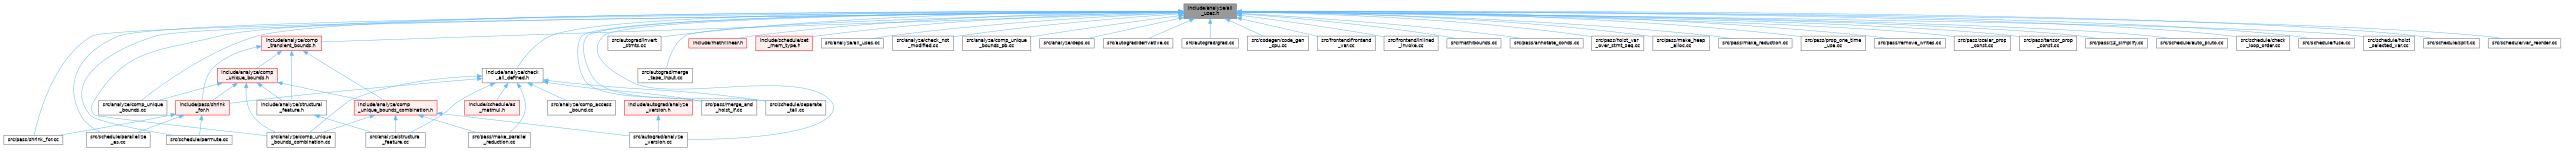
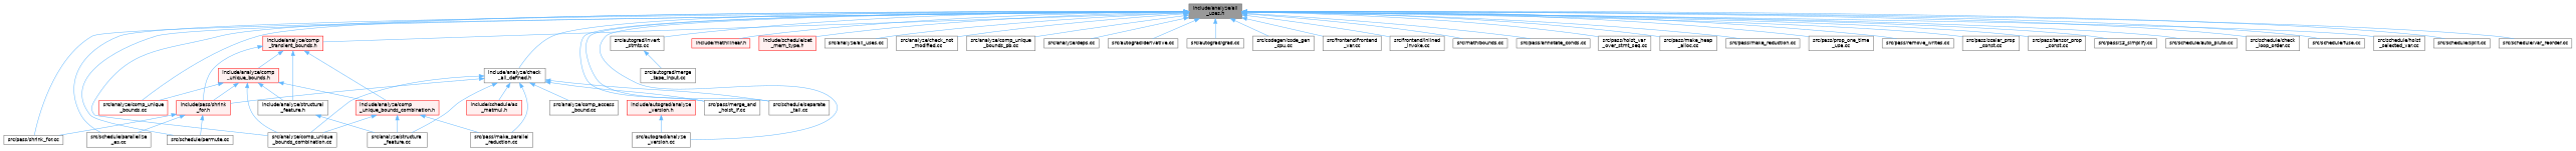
  digraph {
    node [color=grey40 fillcolor=white fontname=Helvetica fontsize=10 shape=box style=filled]
    edge [color=steelblue1 dir=back fontname=Helvetica fontsize=10 labelfontname=Helvetica labelfontsize=10 style=solid]
    n1 [color=gray40 fillcolor=grey60 fontcolor=black height=0.2 label="include/analyze/all\l_uses.h" width=0.4]
    n2 [height=0.2 label="include/analyze/check\l_all_defined.h" width=0.4]
    n3 [height=0.2 label="src/pass/shrink_for.cc" width=0.4]
    n4 [height=0.2 label="src/schedule/parallelize\l_as.cc" width=0.4]
    n5 [height=0.2 label="src/schedule/permute.cc" width=0.4]
    n6 [height=0.2 label="src/analyze/comp_unique\l_bounds_combination.cc" width=0.4]
    n7 [height=0.2 label="src/autograd/merge\l_tape_input.cc" width=0.4]
    n8 [height=0.2 label="src/pass/merge_and\l_hoist_if.cc" width=0.4]
    n9 [height=0.2 label="src/schedule/separate\l_tail.cc" width=0.4]
    n10 [color=red fillcolor="#FFF0F0" height=0.2 label="include/analyze/comp\l_transient_bounds.h" width=0.4]
    n11 [height=0.2 label="src/autograd/analyze\l_version.cc" width=0.4]
-   n12 [height=0.2 label="src/analyze/comp_unique\l_bounds.cc" width=0.4]
+   n12 [color=red height=0.2 label="src/analyze/comp_unique\l_bounds.cc" width=0.4]
    n13 [color=red fillcolor="#FFF0F0" height=0.2 label="include/math/linear.h" width=0.4]
    n14 [color=red fillcolor="#FFF0F0" height=0.2 label="include/schedule/set\l_mem_type.h" width=0.4]
    n15 [height=0.2 label="src/analyze/all_uses.cc" width=0.4]
    n16 [height=0.2 label="src/analyze/check_not\l_modified.cc" width=0.4]
    n17 [height=0.2 label="src/analyze/comp_unique\l_bounds_pb.cc" width=0.4]
    n18 [height=0.2 label="src/analyze/deps.cc" width=0.4]
    n19 [height=0.2 label="src/autograd/derivative.cc" width=0.4]
    n20 [height=0.2 label="src/autograd/grad.cc" width=0.4]
    n21 [height=0.2 label="src/autograd/invert\l_stmts.cc" width=0.4]
    n22 [height=0.2 label="src/codegen/code_gen\l_cpu.cc" width=0.4]
    n23 [height=0.2 label="src/frontend/frontend\l_var.cc" width=0.4]
    n24 [height=0.2 label="src/frontend/inlined\l_invoke.cc" width=0.4]
    n25 [height=0.2 label="src/math/bounds.cc" width=0.4]
    n26 [height=0.2 label="src/pass/annotate_conds.cc" width=0.4]
    n27 [height=0.2 label="src/pass/hoist_var\l_over_stmt_seq.cc" width=0.4]
    n28 [height=0.2 label="src/pass/make_heap\l_alloc.cc" width=0.4]
    n29 [height=0.2 label="src/pass/make_reduction.cc" width=0.4]
    n30 [height=0.2 label="src/pass/prop_one_time\l_use.cc" width=0.4]
    n31 [height=0.2 label="src/pass/remove_writes.cc" width=0.4]
    n32 [height=0.2 label="src/pass/scalar_prop\l_const.cc" width=0.4]
    n33 [height=0.2 label="src/pass/tensor_prop\l_const.cc" width=0.4]
    n34 [height=0.2 label="src/pass/z3_simplify.cc" width=0.4]
    n35 [height=0.2 label="src/schedule/auto_pluto.cc" width=0.4]
    n36 [height=0.2 label="src/schedule/check\l_loop_order.cc" width=0.4]
    n37 [height=0.2 label="src/schedule/fuse.cc" width=0.4]
    n38 [height=0.2 label="src/schedule/hoist\l_selected_var.cc" width=0.4]
    n39 [height=0.2 label="src/schedule/split.cc" width=0.4]
    n40 [height=0.2 label="src/schedule/var_reorder.cc" width=0.4]
    n41 [color=red fillcolor="#FFF0F0" height=0.2 label="include/pass/shrink\l_for.h" width=0.4]
    n42 [color=red fillcolor="#FFF0F0" height=0.2 label="include/schedule/as\l_matmul.h" width=0.4]
    n43 [height=0.2 label="src/analyze/comp_access\l_bound.cc" width=0.4]
    n44 [height=0.2 label="src/analyze/structural\l_feature.cc" width=0.4]
    n45 [height=0.2 label="src/pass/make_parallel\l_reduction.cc" width=0.4]
    n46 [color=red fillcolor="#FFF0F0" height=0.2 label="include/analyze/comp\l_unique_bounds.h" width=0.4]
    n47 [color=red fillcolor="#FFF0F0" height=0.2 label="include/analyze/comp\l_unique_bounds_combination.h" width=0.4]
    n48 [height=0.2 label="include/analyze/structural\l_feature.h" width=0.4]
    n49 [color=red fillcolor="#FFF0F0" height=0.2 label="include/autograd/analyze\l_version.h" width=0.4]
    n1 -> n2
    n1 -> n3
    n1 -> n4
    n1 -> n5
    n1 -> n6
-   n1 -> n7
+   n21 -> n7
    n1 -> n8
    n1 -> n9
    n1 -> n10
    n1 -> n11
    n1 -> n12
    n1 -> n13
    n1 -> n14
    n1 -> n15
    n1 -> n16
    n1 -> n17
    n1 -> n18
    n1 -> n19
    n1 -> n20
    n1 -> n21
    n1 -> n22
    n1 -> n23
    n1 -> n24
    n1 -> n25
    n1 -> n26
    n1 -> n27
    n1 -> n28
    n1 -> n29
    n1 -> n30
    n1 -> n31
    n1 -> n32
    n1 -> n33
    n1 -> n34
    n1 -> n35
    n1 -> n36
    n1 -> n37
    n1 -> n38
    n1 -> n39
    n1 -> n40
    n2 -> n6
    n2 -> n8
    n2 -> n9
    n2 -> n41
    n2 -> n42
    n2 -> n43
    n2 -> n44
    n2 -> n45
    n10 -> n41
    n10 -> n46
    n10 -> n47
    n10 -> n48
    n41 -> n3
    n41 -> n4
    n41 -> n5
    n46 -> n6
    n46 -> n12
    n46 -> n41
    n46 -> n47
    n46 -> n48
    n47 -> n6
-   n47 -> n11
    n47 -> n44
    n47 -> n45
    n48 -> n44
    n49 -> n11
  }
